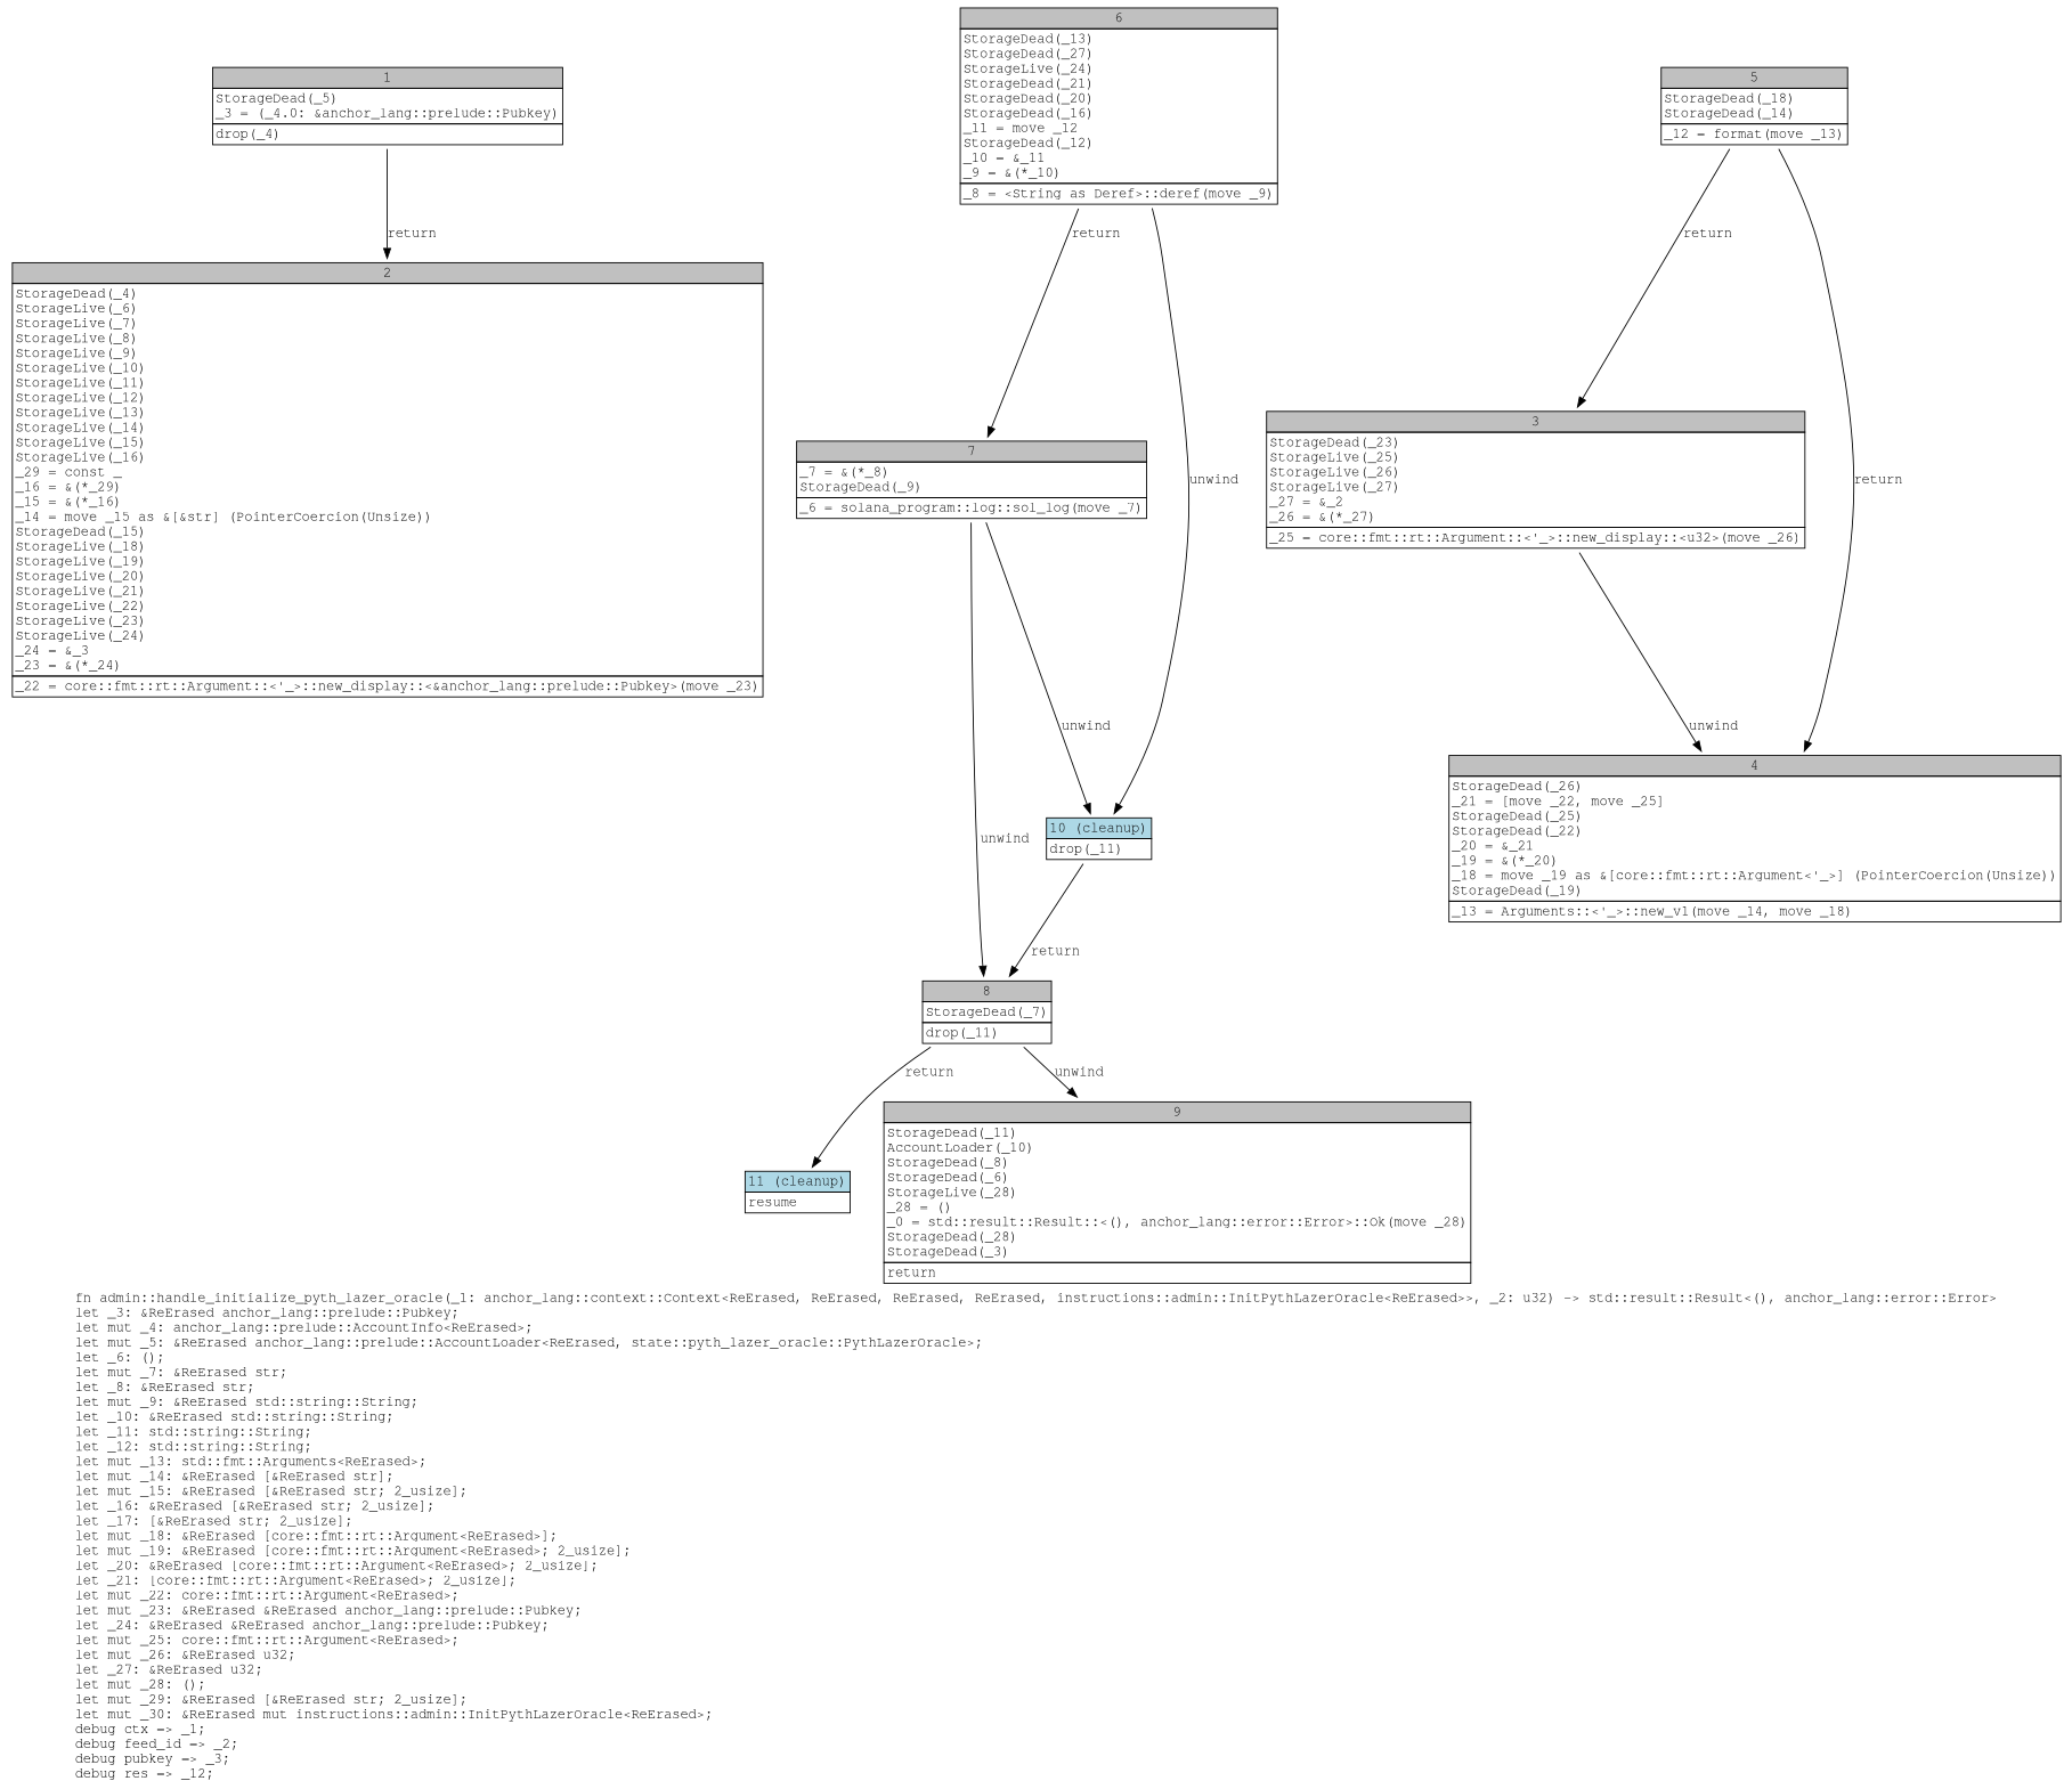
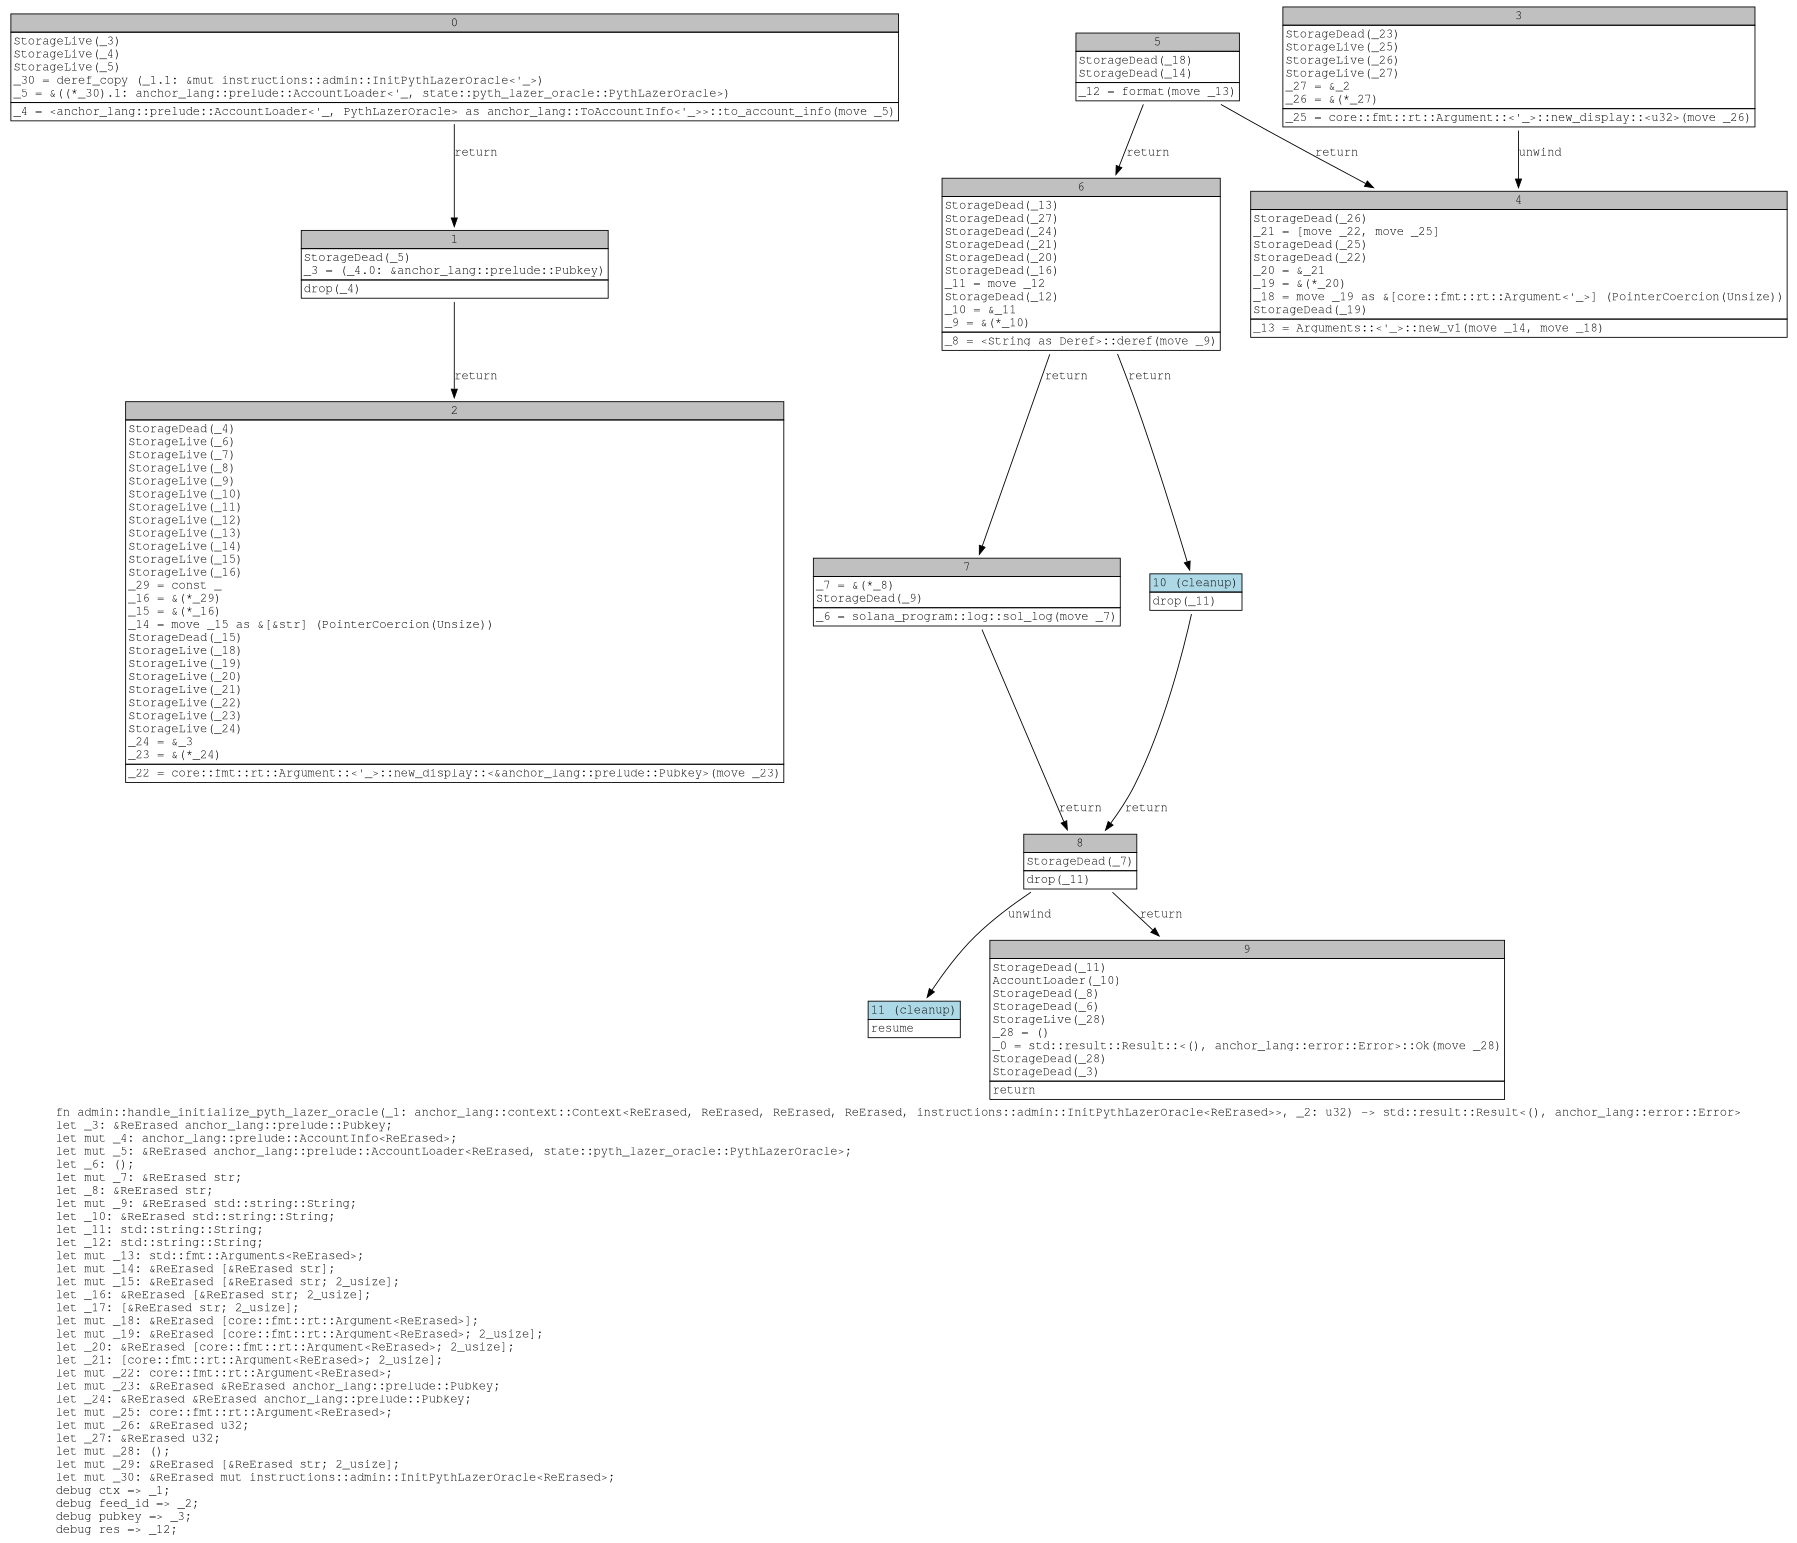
  digraph {
    fontname="Courier, monospace"
    label=<fn admin::handle_initialize_pyth_lazer_oracle(_1: anchor_lang::context::Context&lt;ReErased, ReErased, ReErased, ReErased, instructions::admin::InitPythLazerOracle&lt;ReErased&gt;&gt;, _2: u32) -&gt; std::result::Result&lt;(), anchor_lang::error::Error&gt;<br align="left"/>let _3: &amp;ReErased anchor_lang::prelude::Pubkey;<br align="left"/>let mut _4: anchor_lang::prelude::AccountInfo&lt;ReErased&gt;;<br align="left"/>let mut _5: &amp;ReErased anchor_lang::prelude::AccountLoader&lt;ReErased, state::pyth_lazer_oracle::PythLazerOracle&gt;;<br align="left"/>let _6: ();<br align="left"/>let mut _7: &amp;ReErased str;<br align="left"/>let _8: &amp;ReErased str;<br align="left"/>let mut _9: &amp;ReErased std::string::String;<br align="left"/>let _10: &amp;ReErased std::string::String;<br align="left"/>let _11: std::string::String;<br align="left"/>let _12: std::string::String;<br align="left"/>let mut _13: std::fmt::Arguments&lt;ReErased&gt;;<br align="left"/>let mut _14: &amp;ReErased [&amp;ReErased str];<br align="left"/>let mut _15: &amp;ReErased [&amp;ReErased str; 2_usize];<br align="left"/>let _16: &amp;ReErased [&amp;ReErased str; 2_usize];<br align="left"/>let _17: [&amp;ReErased str; 2_usize];<br align="left"/>let mut _18: &amp;ReErased [core::fmt::rt::Argument&lt;ReErased&gt;];<br align="left"/>let mut _19: &amp;ReErased [core::fmt::rt::Argument&lt;ReErased&gt;; 2_usize];<br align="left"/>let _20: &amp;ReErased [core::fmt::rt::Argument&lt;ReErased&gt;; 2_usize];<br align="left"/>let _21: [core::fmt::rt::Argument&lt;ReErased&gt;; 2_usize];<br align="left"/>let mut _22: core::fmt::rt::Argument&lt;ReErased&gt;;<br align="left"/>let mut _23: &amp;ReErased &amp;ReErased anchor_lang::prelude::Pubkey;<br align="left"/>let _24: &amp;ReErased &amp;ReErased anchor_lang::prelude::Pubkey;<br align="left"/>let mut _25: core::fmt::rt::Argument&lt;ReErased&gt;;<br align="left"/>let mut _26: &amp;ReErased u32;<br align="left"/>let _27: &amp;ReErased u32;<br align="left"/>let mut _28: ();<br align="left"/>let mut _29: &amp;ReErased [&amp;ReErased str; 2_usize];<br align="left"/>let mut _30: &amp;ReErased mut instructions::admin::InitPythLazerOracle&lt;ReErased&gt;;<br align="left"/>debug ctx =&gt; _1;<br align="left"/>debug feed_id =&gt; _2;<br align="left"/>debug pubkey =&gt; _3;<br align="left"/>debug res =&gt; _12;<br align="left"/>>
    node [fontname="Courier, monospace" shape=none]
    edge [fontname="Courier, monospace"]
+   n1 [label=<<table border="0" cellborder="1" cellspacing="0"><tr><td bgcolor="gray" align="center" colspan="1">0</td></tr><tr><td align="left" balign="left">StorageLive(_3)<br/>StorageLive(_4)<br/>StorageLive(_5)<br/>_30 = deref_copy (_1.1: &amp;mut instructions::admin::InitPythLazerOracle&lt;'_&gt;)<br/>_5 = &amp;((*_30).1: anchor_lang::prelude::AccountLoader&lt;'_, state::pyth_lazer_oracle::PythLazerOracle&gt;)<br/></td></tr><tr><td align="left">_4 = &lt;anchor_lang::prelude::AccountLoader&lt;'_, PythLazerOracle&gt; as anchor_lang::ToAccountInfo&lt;'_&gt;&gt;::to_account_info(move _5)</td></tr></table>>]
    n2 [label=<<table border="0" cellborder="1" cellspacing="0"><tr><td bgcolor="gray" align="center" colspan="1">1</td></tr><tr><td align="left" balign="left">StorageDead(_5)<br/>_3 = (_4.0: &amp;anchor_lang::prelude::Pubkey)<br/></td></tr><tr><td align="left">drop(_4)</td></tr></table>>]
    n3 [label=<<table border="0" cellborder="1" cellspacing="0"><tr><td bgcolor="gray" align="center" colspan="1">2</td></tr><tr><td align="left" balign="left">StorageDead(_4)<br/>StorageLive(_6)<br/>StorageLive(_7)<br/>StorageLive(_8)<br/>StorageLive(_9)<br/>StorageLive(_10)<br/>StorageLive(_11)<br/>StorageLive(_12)<br/>StorageLive(_13)<br/>StorageLive(_14)<br/>StorageLive(_15)<br/>StorageLive(_16)<br/>_29 = const _<br/>_16 = &amp;(*_29)<br/>_15 = &amp;(*_16)<br/>_14 = move _15 as &amp;[&amp;str] (PointerCoercion(Unsize))<br/>StorageDead(_15)<br/>StorageLive(_18)<br/>StorageLive(_19)<br/>StorageLive(_20)<br/>StorageLive(_21)<br/>StorageLive(_22)<br/>StorageLive(_23)<br/>StorageLive(_24)<br/>_24 = &amp;_3<br/>_23 = &amp;(*_24)<br/></td></tr><tr><td align="left">_22 = core::fmt::rt::Argument::&lt;'_&gt;::new_display::&lt;&amp;anchor_lang::prelude::Pubkey&gt;(move _23)</td></tr></table>>]
    n4 [label=<<table border="0" cellborder="1" cellspacing="0"><tr><td bgcolor="lightblue" align="center" colspan="1">11 (cleanup)</td></tr><tr><td align="left">resume</td></tr></table>>]
    n5 [label=<<table border="0" cellborder="1" cellspacing="0"><tr><td bgcolor="gray" align="center" colspan="1">3</td></tr><tr><td align="left" balign="left">StorageDead(_23)<br/>StorageLive(_25)<br/>StorageLive(_26)<br/>StorageLive(_27)<br/>_27 = &amp;_2<br/>_26 = &amp;(*_27)<br/></td></tr><tr><td align="left">_25 = core::fmt::rt::Argument::&lt;'_&gt;::new_display::&lt;u32&gt;(move _26)</td></tr></table>>]
    n6 [label=<<table border="0" cellborder="1" cellspacing="0"><tr><td bgcolor="gray" align="center" colspan="1">4</td></tr><tr><td align="left" balign="left">StorageDead(_26)<br/>_21 = [move _22, move _25]<br/>StorageDead(_25)<br/>StorageDead(_22)<br/>_20 = &amp;_21<br/>_19 = &amp;(*_20)<br/>_18 = move _19 as &amp;[core::fmt::rt::Argument&lt;'_&gt;] (PointerCoercion(Unsize))<br/>StorageDead(_19)<br/></td></tr><tr><td align="left">_13 = Arguments::&lt;'_&gt;::new_v1(move _14, move _18)</td></tr></table>>]
    n7 [label=<<table border="0" cellborder="1" cellspacing="0"><tr><td bgcolor="gray" align="center" colspan="1">5</td></tr><tr><td align="left" balign="left">StorageDead(_18)<br/>StorageDead(_14)<br/></td></tr><tr><td align="left">_12 = format(move _13)</td></tr></table>>]
-   n8 [label=<<table border="0" cellborder="1" cellspacing="0"><tr><td bgcolor="gray" align="center" colspan="1">6</td></tr><tr><td align="left" balign="left">StorageDead(_13)<br/>StorageDead(_27)<br/>StorageLive(_24)<br/>StorageDead(_21)<br/>StorageDead(_20)<br/>StorageDead(_16)<br/>_11 = move _12<br/>StorageDead(_12)<br/>_10 = &amp;_11<br/>_9 = &amp;(*_10)<br/></td></tr><tr><td align="left">_8 = &lt;String as Deref&gt;::deref(move _9)</td></tr></table>>]
+   n8 [label=<<table border="0" cellborder="1" cellspacing="0"><tr><td bgcolor="gray" align="center" colspan="1">6</td></tr><tr><td align="left" balign="left">StorageDead(_13)<br/>StorageDead(_27)<br/>StorageDead(_24)<br/>StorageDead(_21)<br/>StorageDead(_20)<br/>StorageDead(_16)<br/>_11 = move _12<br/>StorageDead(_12)<br/>_10 = &amp;_11<br/>_9 = &amp;(*_10)<br/></td></tr><tr><td align="left">_8 = &lt;String as Deref&gt;::deref(move _9)</td></tr></table>>]
    n9 [label=<<table border="0" cellborder="1" cellspacing="0"><tr><td bgcolor="gray" align="center" colspan="1">7</td></tr><tr><td align="left" balign="left">_7 = &amp;(*_8)<br/>StorageDead(_9)<br/></td></tr><tr><td align="left">_6 = solana_program::log::sol_log(move _7)</td></tr></table>>]
    n10 [label=<<table border="0" cellborder="1" cellspacing="0"><tr><td bgcolor="lightblue" align="center" colspan="1">10 (cleanup)</td></tr><tr><td align="left">drop(_11)</td></tr></table>>]
    n11 [label=<<table border="0" cellborder="1" cellspacing="0"><tr><td bgcolor="gray" align="center" colspan="1">8</td></tr><tr><td align="left" balign="left">StorageDead(_7)<br/></td></tr><tr><td align="left">drop(_11)</td></tr></table>>]
    n12 [label=<<table border="0" cellborder="1" cellspacing="0"><tr><td bgcolor="gray" align="center" colspan="1">9</td></tr><tr><td align="left" balign="left">StorageDead(_11)<br/>AccountLoader(_10)<br/>StorageDead(_8)<br/>StorageDead(_6)<br/>StorageLive(_28)<br/>_28 = ()<br/>_0 = std::result::Result::&lt;(), anchor_lang::error::Error&gt;::Ok(move _28)<br/>StorageDead(_28)<br/>StorageDead(_3)<br/></td></tr><tr><td align="left">return</td></tr></table>>]
+   n1 -> n2 [label=return]
    n2 -> n3 [label=return]
    n5 -> n6 [label=unwind]
    n7 -> n6 [label=return]
-   n7 -> n5 [label=return]
+   n7 -> n8 [label=return]
    n8 -> n9 [label=return]
-   n8 -> n10 [label=unwind]
-   n9 -> n10 [label=unwind]
-   n9 -> n11 [label=unwind]
+   n8 -> n10 [label=return]
+   n9 -> n11 [label=return]
    n10 -> n11 [label=return]
-   n11 -> n4 [label=return]
-   n11 -> n12 [label=unwind]
+   n11 -> n4 [label=unwind]
+   n11 -> n12 [label=return]
  }
